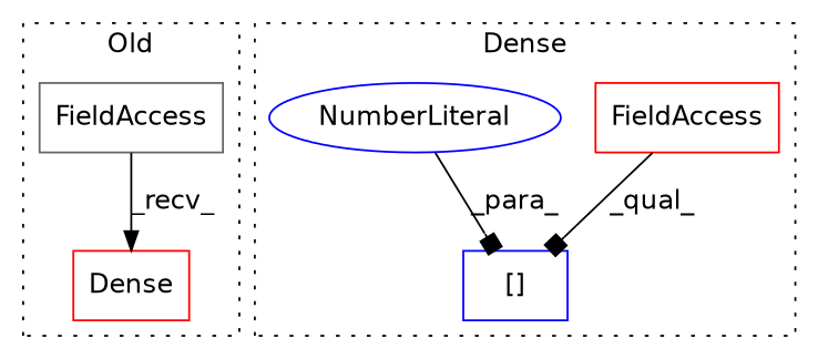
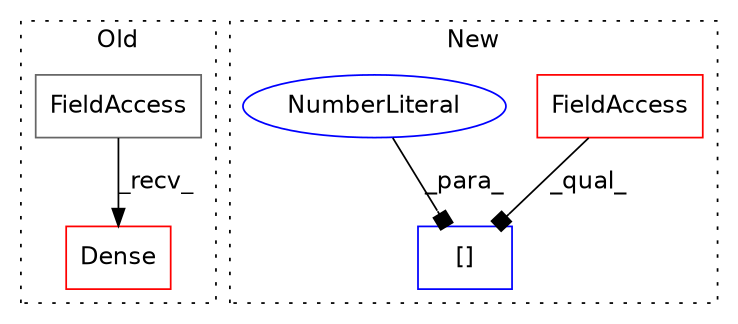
  digraph {
    fontname="DejaVu Sans"
    node [a=22 color=red fontname="DejaVu Sans" l=12 shape=box]
    edge [arrowhead=box fontname="DejaVu Sans"]
    n1 [a=32 l="6,1" label=Dense s="5572,5599"]
    n2 [color=gray40 label=FieldAccess s=5559]
    n3 [a=2 color=blue l="13,1" label="[]" s="4660,4674"]
    n4 [label=FieldAccess s=4660]
    n5 [a=34 color=blue l=1 label=NumberLiteral s=4673 shape=ellipse]
    subgraph cluster_1 {
      label=Old
      style=dotted
      n1
      n2
    }
    subgraph cluster_2 {
-     label=Dense
+     label=New
      style=dotted
      n3
      n4
      n5
    }
    n2 -> n1 [arrowhead=normal label=_recv_]
    n4 -> n3 [label=_qual_]
    n5 -> n3 [label=_para_]
  }
